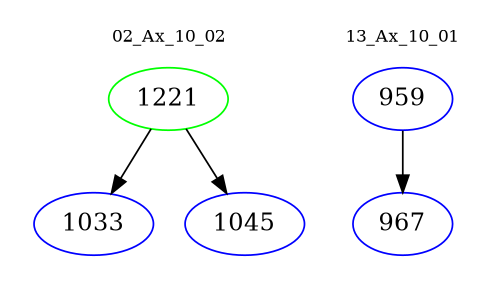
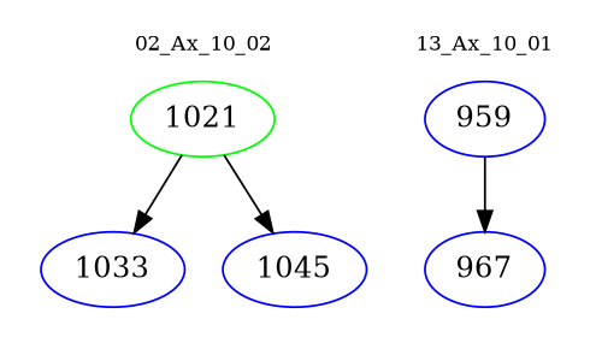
  digraph {
    node [color=blue]
    edge [color=black]
-   n1 [color=green label=1221]
+   n1 [color=green label=1021]
    n2 [label=1033]
    n3 [label=1045]
    n4 [label=959]
    n5 [label=967]
    subgraph cluster_1 {
      color=white
      fontsize=10
      label="02_Ax_10_02"
      n1
      n2
      n3
    }
    subgraph cluster_2 {
      color=white
      fontsize=10
      label="13_Ax_10_01"
      n4
      n5
    }
    n1 -> n2
    n1 -> n3
    n4 -> n5
  }
